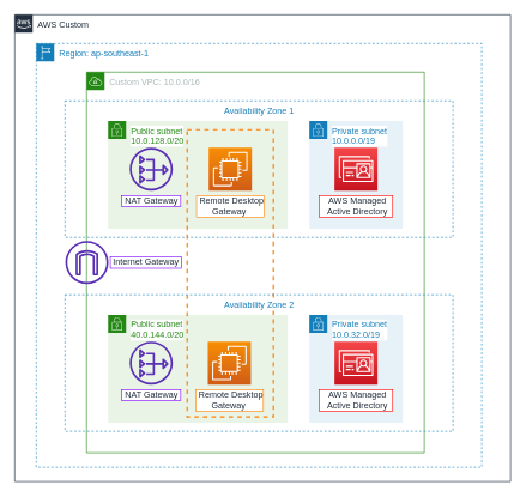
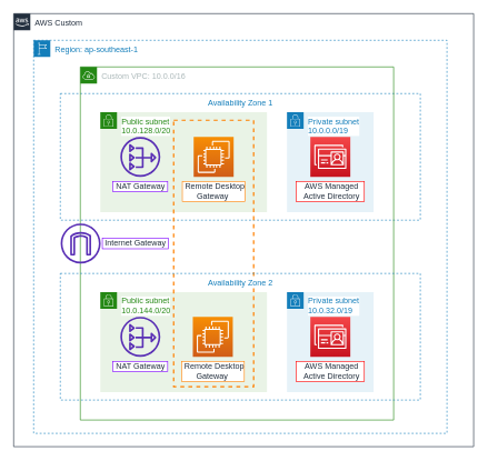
  <mxCell id="0" />
  <mxCell id="1" parent="0" />
  <mxCell id="2" value="AWS Custom" style="points=[[0,0],[0.25,0],[0.5,0],[0.75,0],[1,0],[1,0.25],[1,0.5],[1,0.75],[1,1],[0.75,1],[0.5,1],[0.25,1],[0,1],[0,0.75],[0,0.5],[0,0.25]];outlineConnect=0;gradientColor=none;html=1;whiteSpace=wrap;fontSize=12;fontStyle=0;shape=mxgraph.aws4.group;grIcon=mxgraph.aws4.group_aws_cloud_alt;strokeColor=#232F3E;fillColor=none;verticalAlign=top;align=left;spacingLeft=30;fontColor=#232F3E;dashed=0;labelBackgroundColor=#ffffff;" parent="1" vertex="1"><mxGeometry x="20" y="20" width="690" height="650" as="geometry" /></mxCell>
  <mxCell id="3" value="Region: ap-southeast-1" style="points=[[0,0],[0.25,0],[0.5,0],[0.75,0],[1,0],[1,0.25],[1,0.5],[1,0.75],[1,1],[0.75,1],[0.5,1],[0.25,1],[0,1],[0,0.75],[0,0.5],[0,0.25]];outlineConnect=0;gradientColor=none;html=1;whiteSpace=wrap;fontSize=12;fontStyle=0;shape=mxgraph.aws4.group;grIcon=mxgraph.aws4.group_region;strokeColor=#147EBA;fillColor=none;verticalAlign=top;align=left;spacingLeft=30;fontColor=#147EBA;dashed=1;labelBackgroundColor=#FFFFFF;" parent="1" vertex="1"><mxGeometry x="50" y="60" width="620" height="590" as="geometry" /></mxCell>
  <mxCell id="4" value="Availability Zone 1" style="fillColor=none;strokeColor=#147EBA;dashed=1;verticalAlign=top;fontStyle=0;fontColor=#147EBA;labelBackgroundColor=#FFFFFF;html=1;" parent="1" vertex="1"><mxGeometry x="90" y="140" width="540" height="190" as="geometry" /></mxCell>
  <mxCell id="5" value="Custom VPC: 10.0.0/16" style="points=[[0,0],[0.25,0],[0.5,0],[0.75,0],[1,0],[1,0.25],[1,0.5],[1,0.75],[1,1],[0.75,1],[0.5,1],[0.25,1],[0,1],[0,0.75],[0,0.5],[0,0.25]];outlineConnect=0;gradientColor=none;html=1;whiteSpace=wrap;fontSize=12;fontStyle=0;shape=mxgraph.aws4.group;grIcon=mxgraph.aws4.group_vpc;strokeColor=#248814;fillColor=none;verticalAlign=top;align=left;spacingLeft=30;fontColor=#AAB7B8;dashed=0;labelBackgroundColor=#FFFFFF;" parent="1" vertex="1"><mxGeometry x="120" y="100" width="470" height="530" as="geometry" /></mxCell>
  <mxCell id="6" value="Public subnet&lt;br&gt;10.0.128.0/20" style="points=[[0,0],[0.25,0],[0.5,0],[0.75,0],[1,0],[1,0.25],[1,0.5],[1,0.75],[1,1],[0.75,1],[0.5,1],[0.25,1],[0,1],[0,0.75],[0,0.5],[0,0.25]];outlineConnect=0;gradientColor=none;html=1;whiteSpace=wrap;fontSize=12;fontStyle=0;shape=mxgraph.aws4.group;grIcon=mxgraph.aws4.group_security_group;grStroke=0;strokeColor=#248814;fillColor=#E9F3E6;verticalAlign=top;align=left;spacingLeft=30;fontColor=#248814;dashed=0;labelBackgroundColor=#FFFFFF;" parent="1" vertex="1"><mxGeometry x="150" y="168" width="250" height="150" as="geometry" /></mxCell>
  <mxCell id="7" value="Private subnet&lt;br&gt;10.0.0.0/19" style="points=[[0,0],[0.25,0],[0.5,0],[0.75,0],[1,0],[1,0.25],[1,0.5],[1,0.75],[1,1],[0.75,1],[0.5,1],[0.25,1],[0,1],[0,0.75],[0,0.5],[0,0.25]];outlineConnect=0;gradientColor=none;html=1;whiteSpace=wrap;fontSize=12;fontStyle=0;shape=mxgraph.aws4.group;grIcon=mxgraph.aws4.group_security_group;grStroke=0;strokeColor=#147EBA;fillColor=#E6F2F8;verticalAlign=top;align=left;spacingLeft=30;fontColor=#147EBA;dashed=0;labelBackgroundColor=#FFFFFF;" parent="1" vertex="1"><mxGeometry x="430" y="168" width="130" height="150" as="geometry" /></mxCell>
- <mxCell id="8" value="Public subnet&lt;br&gt;40.0.144.0/20" style="points=[[0,0],[0.25,0],[0.5,0],[0.75,0],[1,0],[1,0.25],[1,0.5],[1,0.75],[1,1],[0.75,1],[0.5,1],[0.25,1],[0,1],[0,0.75],[0,0.5],[0,0.25]];outlineConnect=0;gradientColor=none;html=1;whiteSpace=wrap;fontSize=12;fontStyle=0;shape=mxgraph.aws4.group;grIcon=mxgraph.aws4.group_security_group;grStroke=0;strokeColor=#248814;fillColor=#E9F3E6;verticalAlign=top;align=left;spacingLeft=30;fontColor=#248814;dashed=0;labelBackgroundColor=#FFFFFF;" parent="1" vertex="1"><mxGeometry x="150" y="438" width="250" height="150" as="geometry" /></mxCell>
+ <mxCell id="8" value="Public subnet&lt;br&gt;10.0.144.0/20" style="points=[[0,0],[0.25,0],[0.5,0],[0.75,0],[1,0],[1,0.25],[1,0.5],[1,0.75],[1,1],[0.75,1],[0.5,1],[0.25,1],[0,1],[0,0.75],[0,0.5],[0,0.25]];outlineConnect=0;gradientColor=none;html=1;whiteSpace=wrap;fontSize=12;fontStyle=0;shape=mxgraph.aws4.group;grIcon=mxgraph.aws4.group_security_group;grStroke=0;strokeColor=#248814;fillColor=#E9F3E6;verticalAlign=top;align=left;spacingLeft=30;fontColor=#248814;dashed=0;labelBackgroundColor=#FFFFFF;" parent="1" vertex="1"><mxGeometry x="150" y="438" width="250" height="150" as="geometry" /></mxCell>
  <mxCell id="9" value="Private subnet&lt;br&gt;10.0.32.0/19" style="points=[[0,0],[0.25,0],[0.5,0],[0.75,0],[1,0],[1,0.25],[1,0.5],[1,0.75],[1,1],[0.75,1],[0.5,1],[0.25,1],[0,1],[0,0.75],[0,0.5],[0,0.25]];outlineConnect=0;gradientColor=none;html=1;whiteSpace=wrap;fontSize=12;fontStyle=0;shape=mxgraph.aws4.group;grIcon=mxgraph.aws4.group_security_group;grStroke=0;strokeColor=#147EBA;fillColor=#E6F2F8;verticalAlign=top;align=left;spacingLeft=30;fontColor=#147EBA;dashed=0;labelBackgroundColor=#FFFFFF;" parent="1" vertex="1"><mxGeometry x="430" y="438" width="130" height="150" as="geometry" /></mxCell>
  <mxCell id="10" value="&amp;nbsp;NAT Gateway&amp;nbsp;" style="outlineConnect=0;fontColor=#232F3E;gradientColor=none;fillColor=#5A30B5;strokeColor=none;dashed=0;verticalLabelPosition=bottom;verticalAlign=top;align=center;html=1;fontSize=12;fontStyle=0;aspect=fixed;pointerEvents=1;shape=mxgraph.aws4.nat_gateway;labelBackgroundColor=#ffffff;labelBorderColor=#7F00FF;" parent="1" vertex="1"><mxGeometry x="180" y="205" width="60" height="60" as="geometry" /></mxCell>
  <mxCell id="11" value="&amp;nbsp;Remote Desktop &lt;br&gt;Gateway&amp;nbsp;" style="points=[[0,0,0],[0.25,0,0],[0.5,0,0],[0.75,0,0],[1,0,0],[0,1,0],[0.25,1,0],[0.5,1,0],[0.75,1,0],[1,1,0],[0,0.25,0],[0,0.5,0],[0,0.75,0],[1,0.25,0],[1,0.5,0],[1,0.75,0]];outlineConnect=0;fontColor=#232F3E;gradientColor=#F78E04;gradientDirection=north;fillColor=#D05C17;strokeColor=#ffffff;dashed=0;verticalLabelPosition=bottom;verticalAlign=top;align=center;html=1;fontSize=12;fontStyle=0;aspect=fixed;shape=mxgraph.aws4.resourceIcon;resIcon=mxgraph.aws4.ec2;labelBackgroundColor=#ffffff;labelBorderColor=#FF8000;horizontal=1;" parent="1" vertex="1"><mxGeometry x="288.75" y="475" width="60" height="60" as="geometry" /></mxCell>
  <mxCell id="12" value="&amp;nbsp;Remote Desktop &lt;br&gt;Gateway&amp;nbsp;" style="points=[[0,0,0],[0.25,0,0],[0.5,0,0],[0.75,0,0],[1,0,0],[0,1,0],[0.25,1,0],[0.5,1,0],[0.75,1,0],[1,1,0],[0,0.25,0],[0,0.5,0],[0,0.75,0],[1,0.25,0],[1,0.5,0],[1,0.75,0]];outlineConnect=0;fontColor=#232F3E;gradientColor=#F78E04;gradientDirection=north;fillColor=#D05C17;strokeColor=#ffffff;dashed=0;verticalLabelPosition=bottom;verticalAlign=top;align=center;html=1;fontSize=12;fontStyle=0;aspect=fixed;shape=mxgraph.aws4.resourceIcon;resIcon=mxgraph.aws4.ec2;labelBackgroundColor=#ffffff;labelBorderColor=#FF8000;horizontal=1;" parent="1" vertex="1"><mxGeometry x="290" y="205" width="60" height="60" as="geometry" /></mxCell>
  <mxCell id="13" value="&amp;nbsp;NAT Gateway&amp;nbsp;" style="outlineConnect=0;fontColor=#232F3E;gradientColor=none;fillColor=#5A30B5;strokeColor=none;dashed=0;verticalLabelPosition=bottom;verticalAlign=top;align=center;html=1;fontSize=12;fontStyle=0;aspect=fixed;pointerEvents=1;shape=mxgraph.aws4.nat_gateway;labelBackgroundColor=#ffffff;labelBorderColor=#7F00FF;" parent="1" vertex="1"><mxGeometry x="180" y="475" width="60" height="60" as="geometry" /></mxCell>
  <mxCell id="14" value="&amp;nbsp;Internet Gateway&amp;nbsp;" style="outlineConnect=0;fontColor=#232F3E;gradientColor=none;fillColor=#5A30B5;strokeColor=none;dashed=0;verticalLabelPosition=middle;verticalAlign=middle;align=left;html=1;fontSize=12;fontStyle=0;aspect=fixed;pointerEvents=1;shape=mxgraph.aws4.internet_gateway;labelBackgroundColor=#ffffff;labelBorderColor=#7F00FF;labelPosition=right;" parent="1" vertex="1"><mxGeometry x="90.5" y="335" width="60" height="60" as="geometry" /></mxCell>
  <mxCell id="15" value="&amp;nbsp;AWS Managed&lt;br&gt;&amp;nbsp; &amp;nbsp;Active Directory&amp;nbsp;&amp;nbsp;" style="points=[[0,0,0],[0.25,0,0],[0.5,0,0],[0.75,0,0],[1,0,0],[0,1,0],[0.25,1,0],[0.5,1,0],[0.75,1,0],[1,1,0],[0,0.25,0],[0,0.5,0],[0,0.75,0],[1,0.25,0],[1,0.5,0],[1,0.75,0]];outlineConnect=0;fontColor=#232F3E;gradientColor=#F54749;gradientDirection=north;fillColor=#C7131F;strokeColor=#ffffff;dashed=0;verticalLabelPosition=bottom;verticalAlign=top;align=center;html=1;fontSize=12;fontStyle=0;aspect=fixed;shape=mxgraph.aws4.resourceIcon;resIcon=mxgraph.aws4.directory_service;labelBackgroundColor=#ffffff;labelBorderColor=#FF0000;" parent="1" vertex="1"><mxGeometry x="465" y="205" width="60" height="60" as="geometry" /></mxCell>
  <mxCell id="16" value="&amp;nbsp;AWS Managed&lt;br&gt;&amp;nbsp; &amp;nbsp;Active Directory&amp;nbsp;&amp;nbsp;" style="points=[[0,0,0],[0.25,0,0],[0.5,0,0],[0.75,0,0],[1,0,0],[0,1,0],[0.25,1,0],[0.5,1,0],[0.75,1,0],[1,1,0],[0,0.25,0],[0,0.5,0],[0,0.75,0],[1,0.25,0],[1,0.5,0],[1,0.75,0]];outlineConnect=0;fontColor=#232F3E;gradientColor=#F54749;gradientDirection=north;fillColor=#C7131F;strokeColor=#ffffff;dashed=0;verticalLabelPosition=bottom;verticalAlign=top;align=center;html=1;fontSize=12;fontStyle=0;aspect=fixed;shape=mxgraph.aws4.resourceIcon;resIcon=mxgraph.aws4.directory_service;labelBackgroundColor=#ffffff;labelBorderColor=#FF0000;" parent="1" vertex="1"><mxGeometry x="465" y="475" width="60" height="60" as="geometry" /></mxCell>
  <mxCell id="17" value="" style="fillColor=none;dashed=1;verticalAlign=top;fontStyle=0;fontColor=#5A6C86;labelBackgroundColor=#ffffff;labelBorderColor=none;strokeWidth=2;strokeColor=#FF8000;" parent="1" vertex="1"><mxGeometry x="260" y="180" width="120" height="400" as="geometry" /></mxCell>
  <mxCell id="18" value="Availability Zone 2" style="fillColor=none;strokeColor=#147EBA;dashed=1;verticalAlign=top;fontStyle=0;fontColor=#147EBA;labelBackgroundColor=#FFFFFF;html=1;" parent="1" vertex="1"><mxGeometry x="90" y="410" width="540" height="190" as="geometry" /></mxCell>
